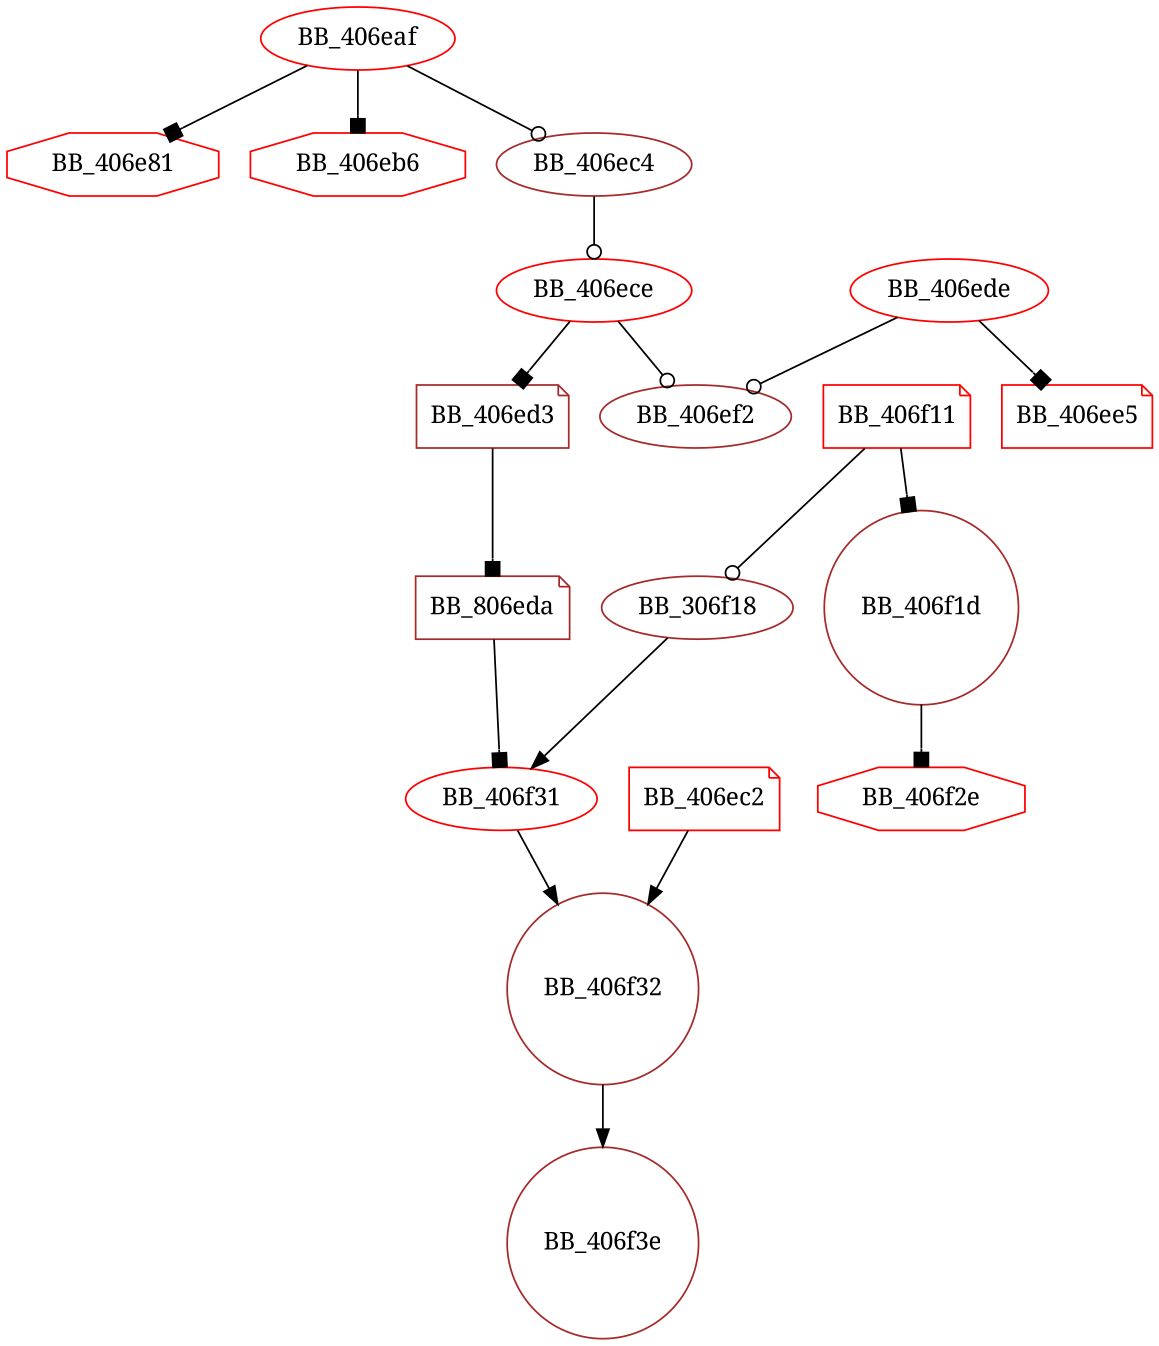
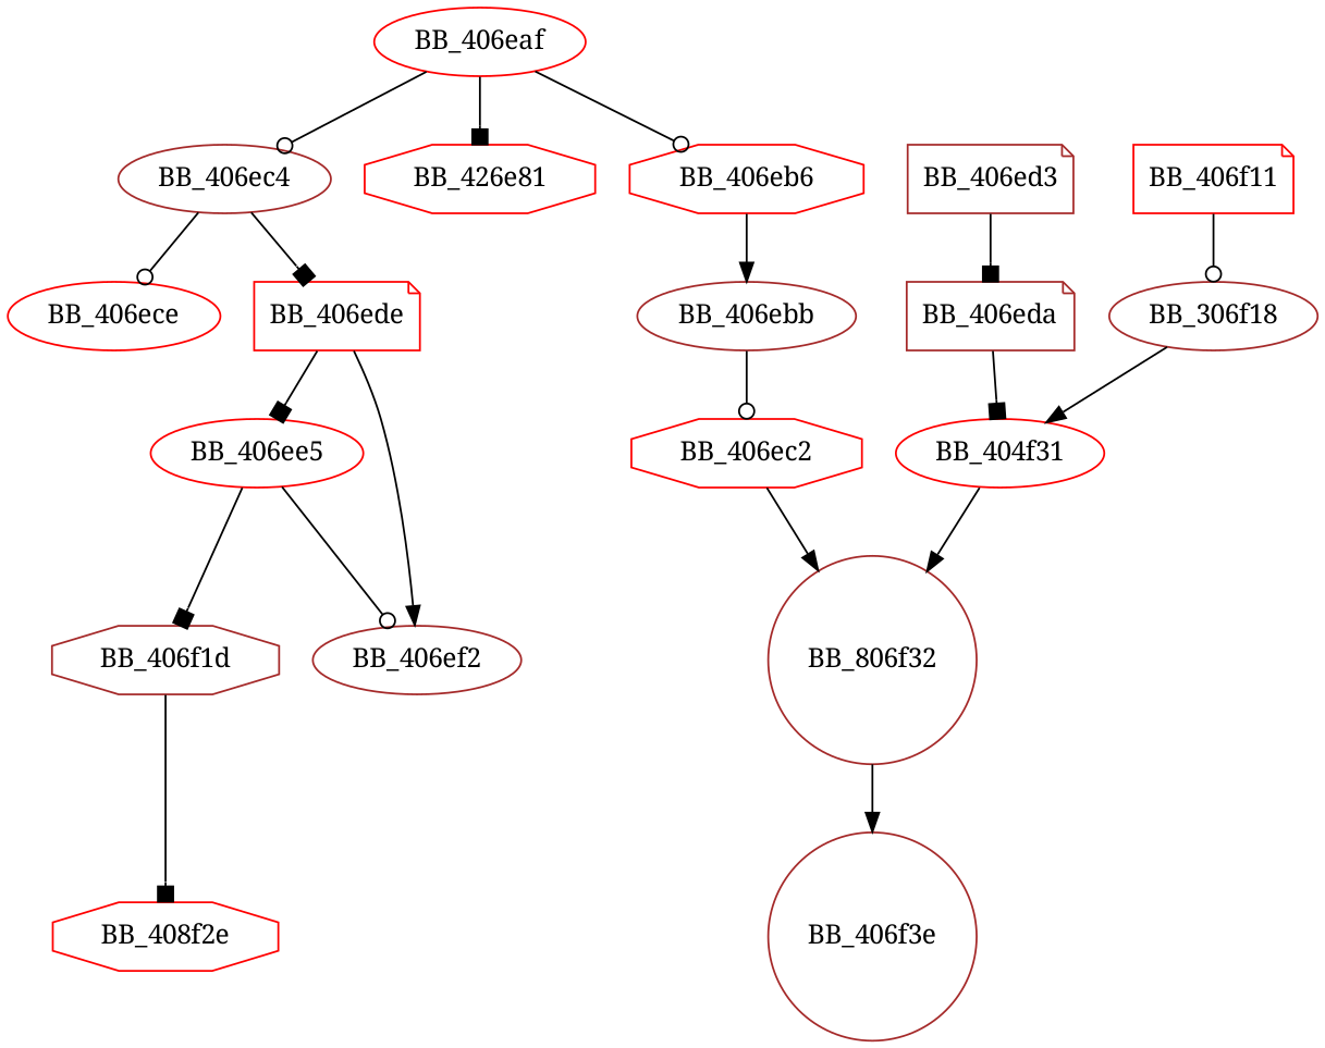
  digraph {
    fontname="Noto Serif"
    node [color=red fontname="Noto Serif" shape=ellipse]
    edge [arrowhead=box fontname="Noto Serif"]
-   BB_406e81 [shape=octagon]
+   BB_406e81 [shape=octagon label=BB_426e81]
    BB_406eaf
    BB_406eb6 [shape=octagon]
    n4 [color=brown label=BB_406ec4]
+   BB_406ebb [color=brown]
    BB_406ece
-   BB_406ede
-   BB_406ec2 [shape=note]
+   BB_406ede [shape=note]
+   BB_406ec2 [shape=octagon]
    BB_406ed3 [color=brown shape=note]
-   BB_406ee5 [shape=note]
+   BB_406ee5
    BB_406ef2 [color=brown]
-   BB_406f32 [color=brown shape=circle]
+   BB_406f32 [color=brown shape=circle label=BB_806f32]
    BB_406f3e [color=brown shape=circle]
-   BB_406eda [color=brown shape=note label=BB_806eda]
-   BB_406f31
+   BB_406eda [color=brown shape=note]
+   BB_406f31 [label=BB_404f31]
    BB_406f11 [shape=note]
    n17 [color=brown label=BB_306f18]
-   BB_406f1d [color=brown shape=circle]
-   BB_406f2e [shape=octagon]
+   BB_406f1d [color=brown shape=octagon]
+   BB_406f2e [shape=octagon label=BB_408f2e]
    BB_406eaf -> BB_406e81
-   BB_406eaf -> BB_406eb6
+   BB_406eaf -> BB_406eb6 [arrowhead=odot]
    BB_406eaf -> n4 [arrowhead=odot]
+   BB_406eb6 -> BB_406ebb [arrowhead=normal]
    n4 -> BB_406ece [arrowhead=odot]
-   BB_406ece -> BB_406ed3
+   n4 -> BB_406ede
+   BB_406ebb -> BB_406ec2 [arrowhead=odot]
    BB_406ede -> BB_406ee5
-   BB_406ede -> BB_406ef2 [arrowhead=odot]
+   BB_406ede -> BB_406ef2 [arrowhead=normal]
    BB_406ec2 -> BB_406f32 [arrowhead=normal]
    BB_406ed3 -> BB_406eda
-   BB_406ece -> BB_406ef2 [arrowhead=odot]
+   BB_406ee5 -> BB_406ef2 [arrowhead=odot]
    BB_406f32 -> BB_406f3e [arrowhead=normal]
    BB_406eda -> BB_406f31
    BB_406f31 -> BB_406f32 [arrowhead=normal]
    BB_406f11 -> n17 [arrowhead=odot]
-   BB_406f11 -> BB_406f1d
+   BB_406ee5 -> BB_406f1d
    n17 -> BB_406f31 [arrowhead=normal]
    BB_406f1d -> BB_406f2e
  }
